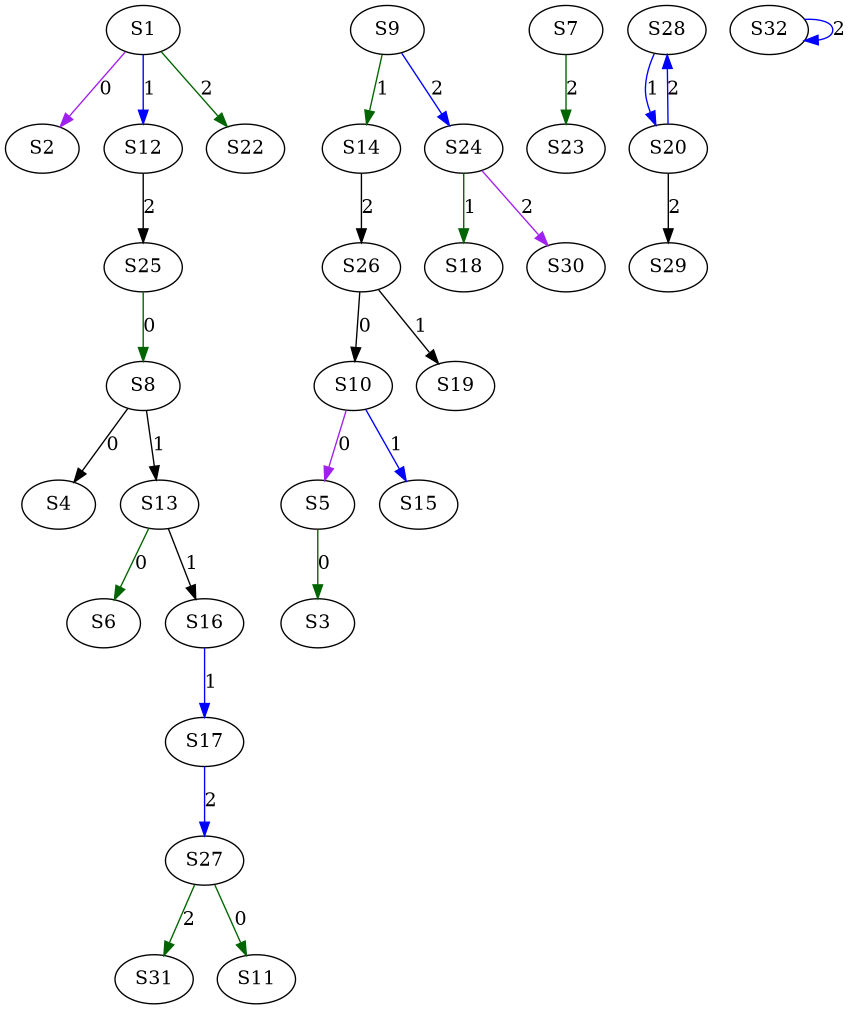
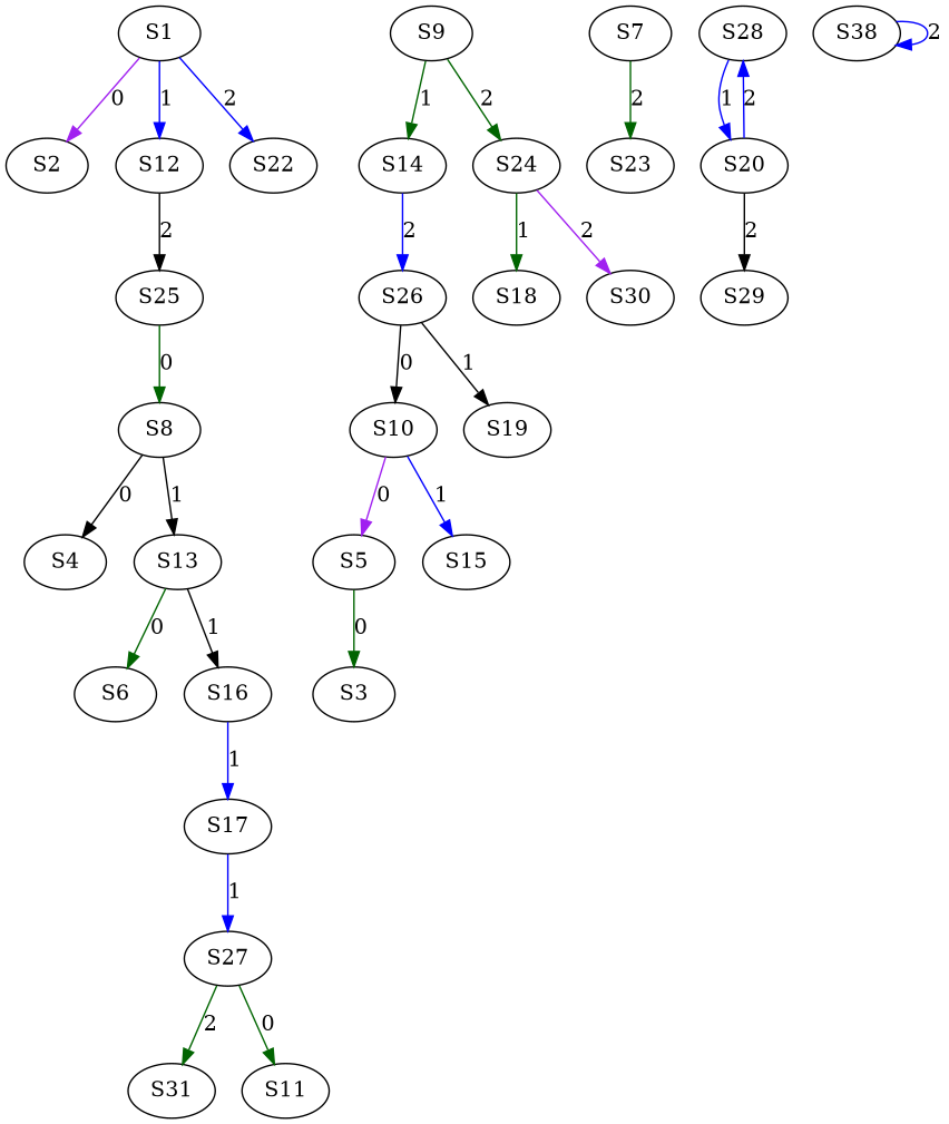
  strict digraph {
    edge [color=darkgreen]
    S1
    S2
    S12
    S22
    S25
    S5
    S3
    S8
    S4
    S13
    S6
    S16
    S10
    S15
    S17
    S7
    S23
    S9
    S14
    S24
    S26
    S18
    S30
    S19
    S27
    S31
    S11
    S28
    S20
    S29
-   S32
+   S32 [label=S38]
    S1 -> S2 [color=purple label=0]
    S1 -> S12 [color=blue label=1]
-   S1 -> S22 [label=2]
+   S1 -> S22 [color=blue label=2]
    S12 -> S25 [color=black label=2]
    S25 -> S8 [label=0]
    S5 -> S3 [label=0]
    S8 -> S4 [color=black label=0]
    S8 -> S13 [color=black label=1]
    S13 -> S6 [label=0]
    S13 -> S16 [color=black label=1]
    S16 -> S17 [color=blue label=1]
    S10 -> S5 [color=purple label=0]
    S10 -> S15 [color=blue label=1]
-   S17 -> S27 [color=blue label=2]
+   S17 -> S27 [color=blue label=1]
    S7 -> S23 [label=2]
    S9 -> S14 [label=1]
-   S9 -> S24 [color=blue label=2]
-   S14 -> S26 [color=black label=2]
+   S9 -> S24 [label=2]
+   S14 -> S26 [color=blue label=2]
    S24 -> S18 [label=1]
    S24 -> S30 [color=purple label=2]
    S26 -> S10 [color=black label=0]
    S26 -> S19 [color=black label=1]
    S27 -> S31 [label=2]
    S27 -> S11 [label=0]
    S28 -> S20 [color=blue label=1]
    S20 -> S28 [color=blue label=2]
    S20 -> S29 [color=black label=2]
    S32 -> S32 [color=blue label=2]
  }
